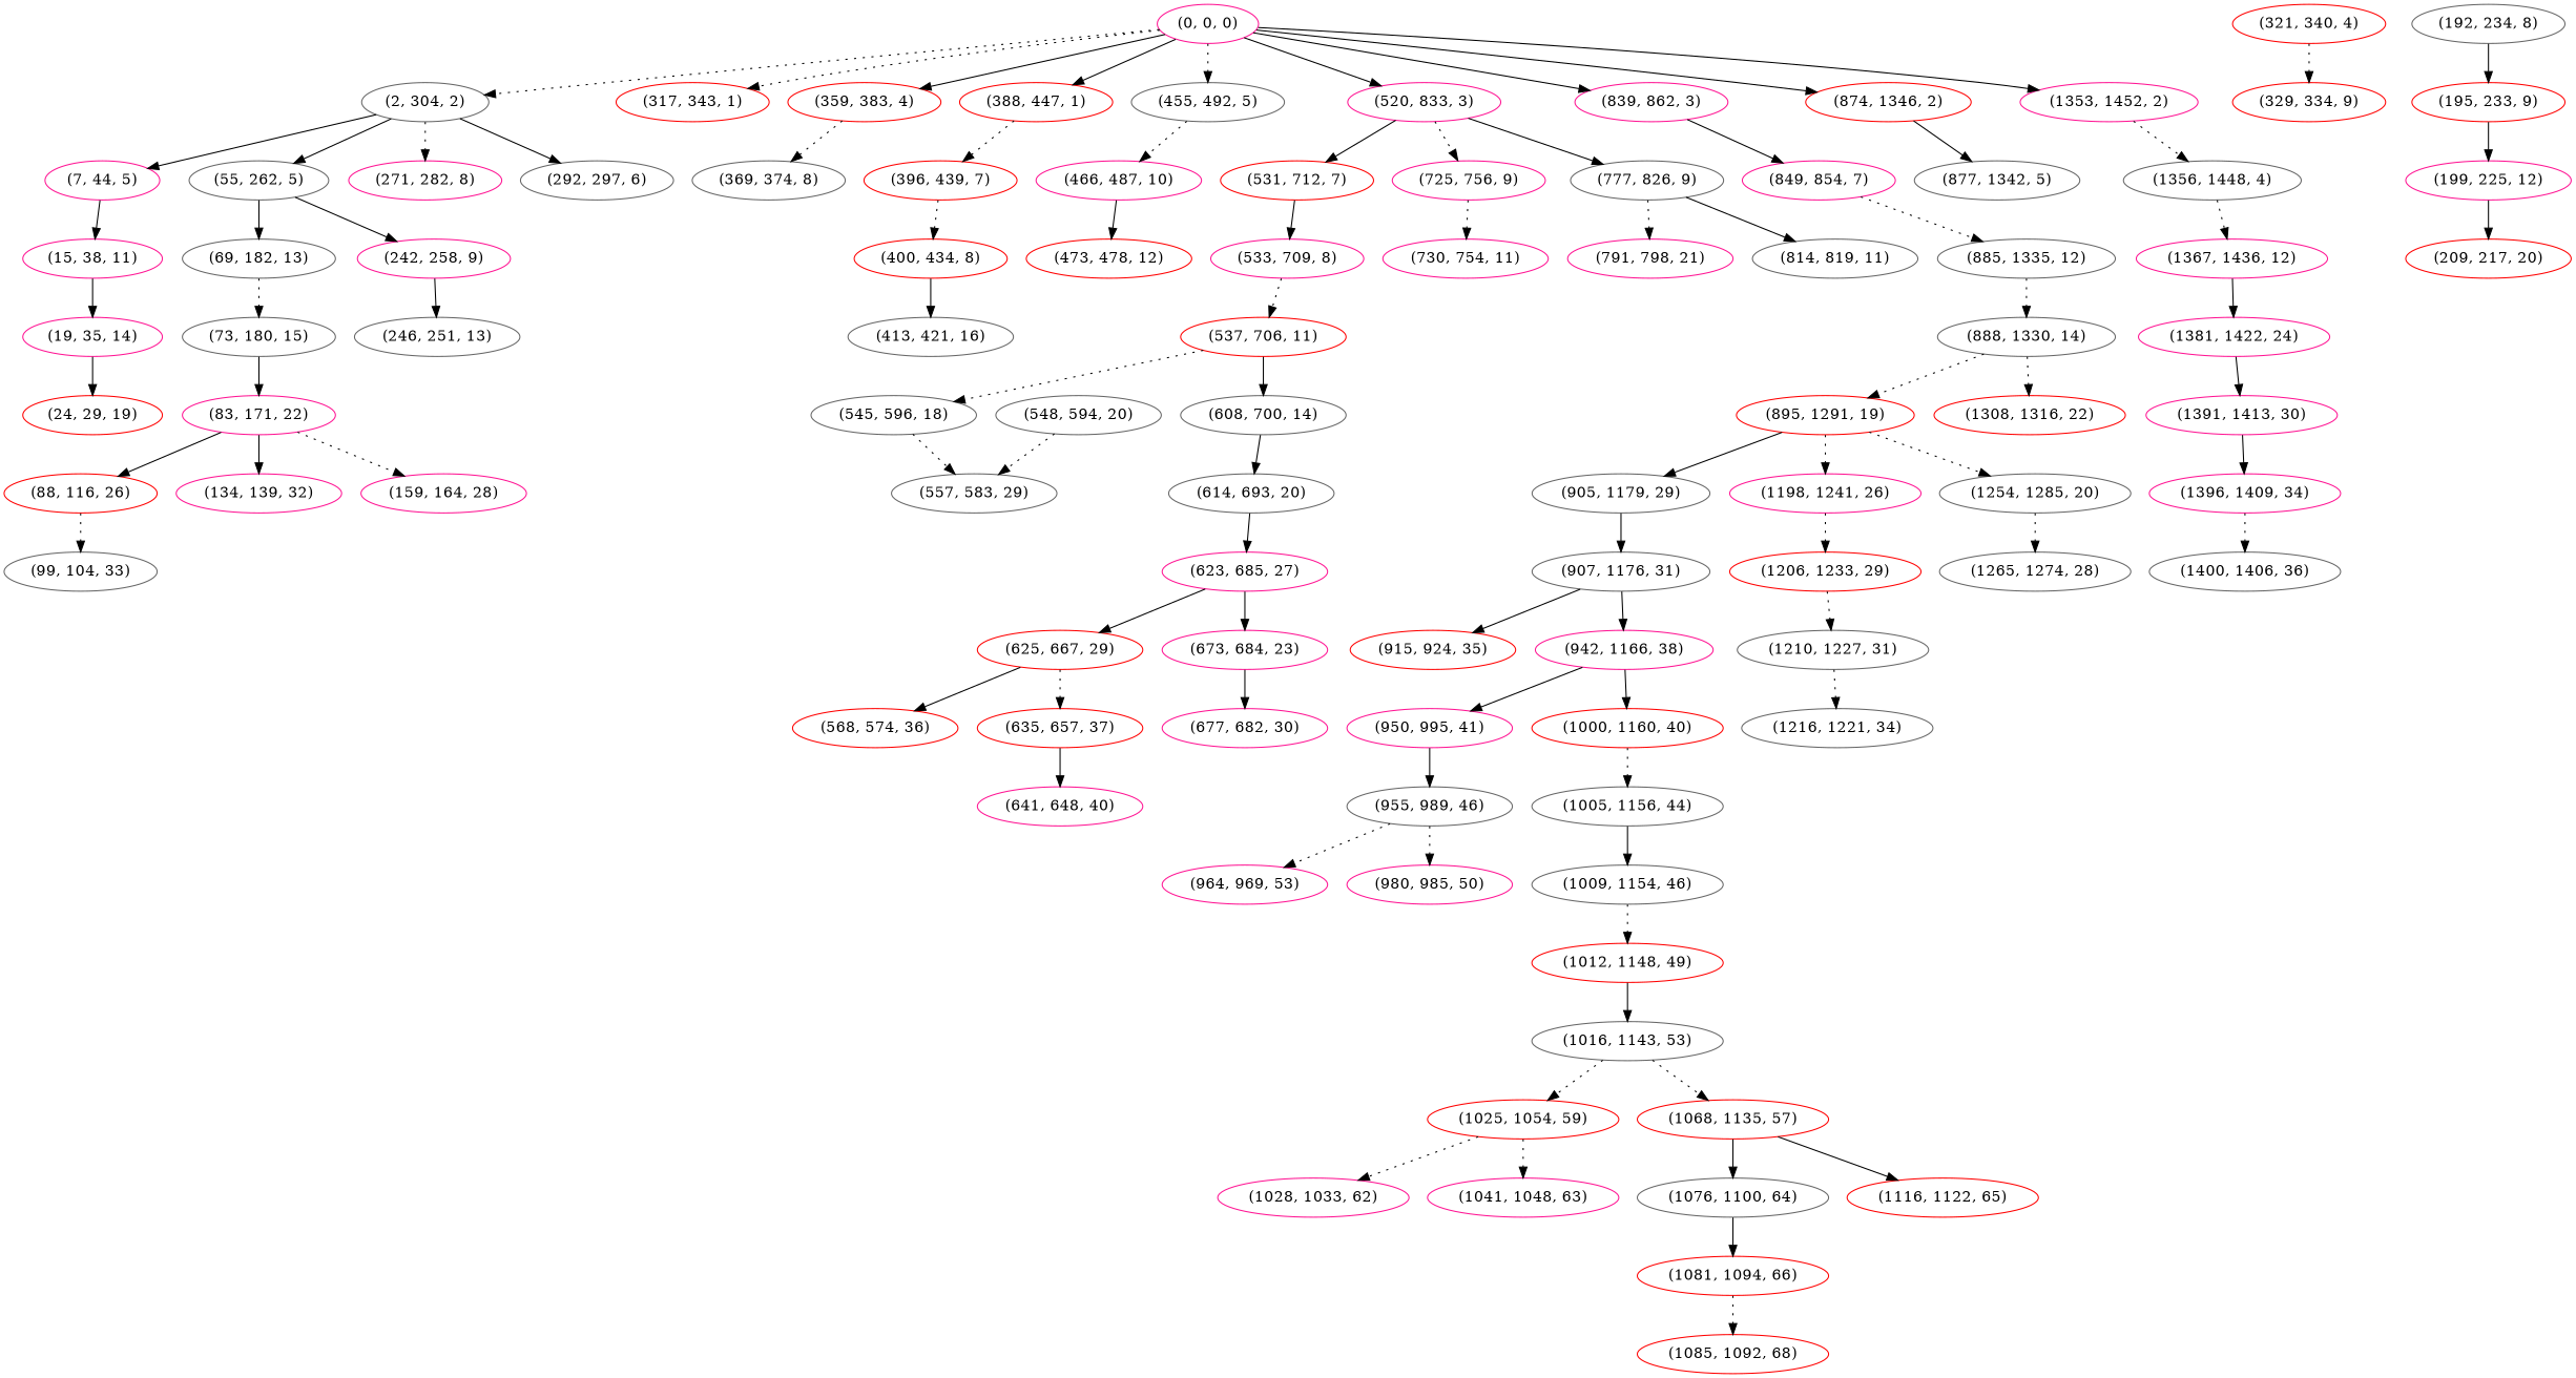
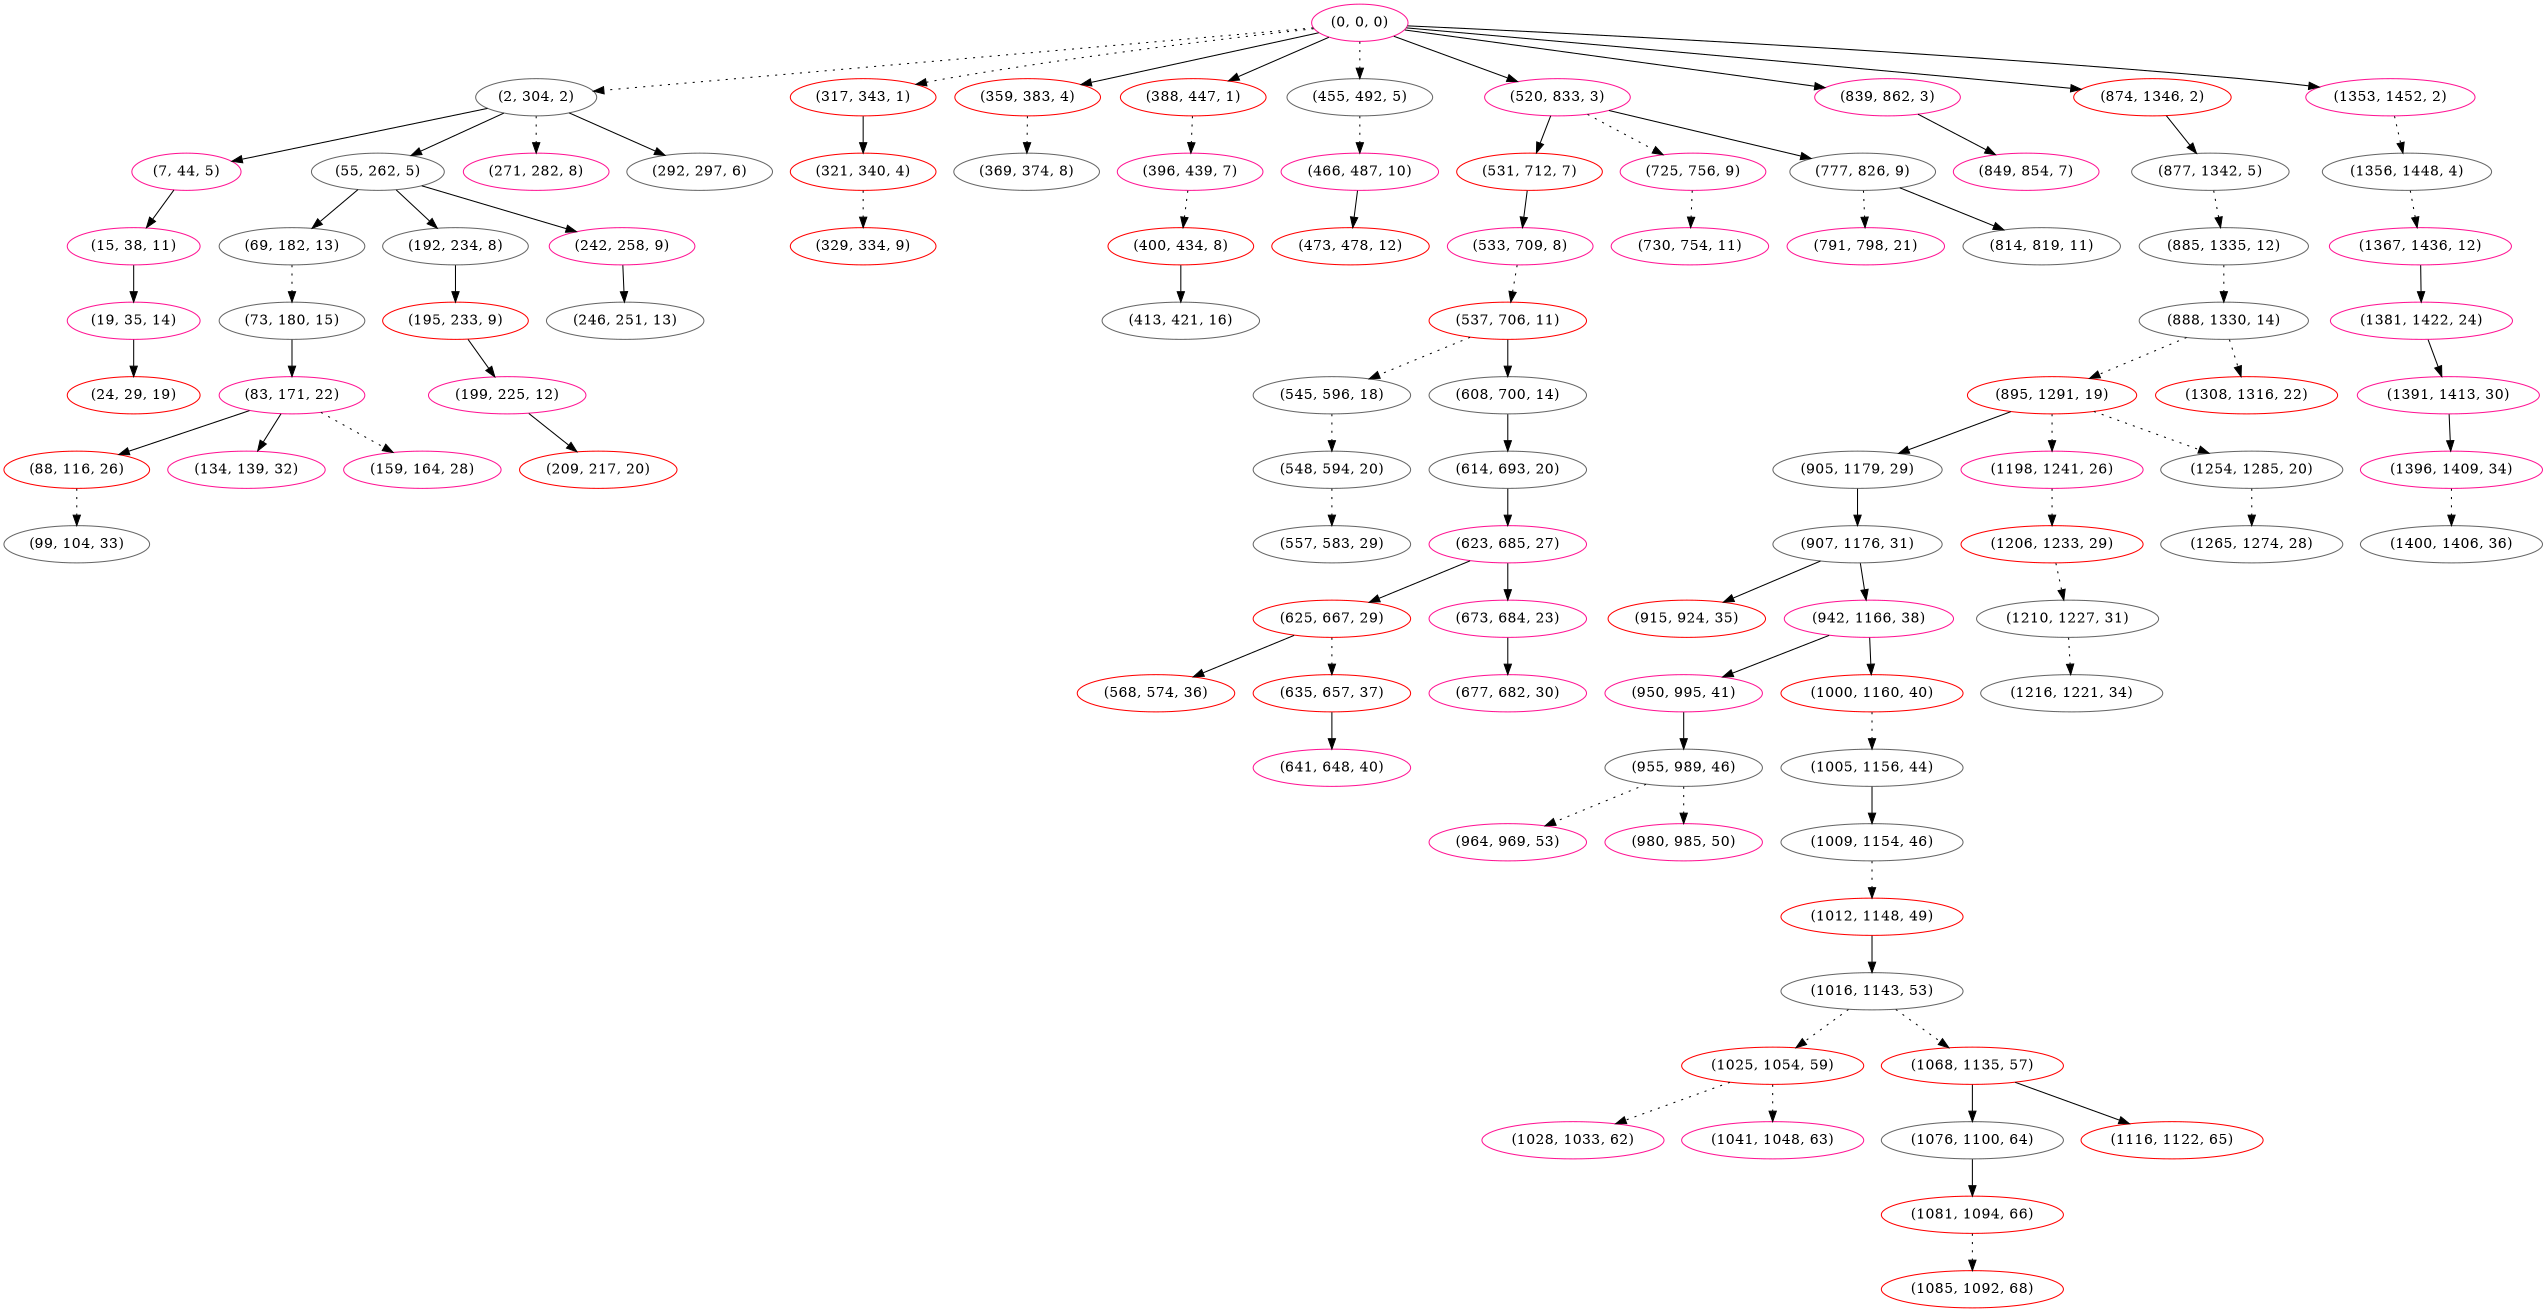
  digraph {
    node [color=gray40]
    edge [style=solid]
    "(2, 304, 2)"
    "(0, 0, 0)" [color=deeppink]
    "(317, 343, 1)" [color=red]
    "(359, 383, 4)" [color=red]
    "(388, 447, 1)" [color=red]
    "(455, 492, 5)"
    "(520, 833, 3)" [color=deeppink]
    "(839, 862, 3)" [color=deeppink]
    "(874, 1346, 2)" [color=red]
    "(1353, 1452, 2)" [color=deeppink]
    "(7, 44, 5)" [color=deeppink]
    "(55, 262, 5)"
    "(271, 282, 8)" [color=deeppink]
    "(292, 297, 6)"
    "(321, 340, 4)" [color=red]
    "(369, 374, 8)"
-   "(396, 439, 7)" [color=red]
+   "(396, 439, 7)" [color=deeppink]
    "(466, 487, 10)" [color=deeppink]
    "(531, 712, 7)" [color=red]
    "(725, 756, 9)" [color=deeppink]
    "(777, 826, 9)"
    "(849, 854, 7)" [color=deeppink]
    "(877, 1342, 5)"
    "(1356, 1448, 4)"
    "(15, 38, 11)" [color=deeppink]
    "(69, 182, 13)"
    "(192, 234, 8)"
    "(242, 258, 9)" [color=deeppink]
    "(19, 35, 14)" [color=deeppink]
    "(24, 29, 19)" [color=red]
    "(73, 180, 15)"
    "(195, 233, 9)" [color=red]
    "(246, 251, 13)"
    "(83, 171, 22)" [color=deeppink]
    "(88, 116, 26)" [color=red]
    "(134, 139, 32)" [color=deeppink]
    "(159, 164, 28)" [color=deeppink]
    "(99, 104, 33)"
    "(199, 225, 12)" [color=deeppink]
    "(209, 217, 20)" [color=red]
    "(329, 334, 9)" [color=red]
    "(400, 434, 8)" [color=red]
    "(413, 421, 16)"
    "(473, 478, 12)" [color=red]
    "(533, 709, 8)" [color=deeppink]
    "(730, 754, 11)" [color=deeppink]
    "(791, 798, 21)" [color=deeppink]
    "(814, 819, 11)"
    "(537, 706, 11)" [color=red]
    "(545, 596, 18)"
    "(608, 700, 14)"
    "(548, 594, 20)"
    "(614, 693, 20)"
    "(557, 583, 29)"
    "(568, 574, 36)" [color=red]
    "(623, 685, 27)" [color=deeppink]
    "(625, 667, 29)" [color=red]
    n58 [color=deeppink label="(673, 684, 23)"]
    "(635, 657, 37)" [color=red]
    "(677, 682, 30)" [color=deeppink]
    "(641, 648, 40)" [color=deeppink]
    "(885, 1335, 12)"
    "(888, 1330, 14)"
    "(895, 1291, 19)" [color=red]
    "(1308, 1316, 22)" [color=red]
    "(905, 1179, 29)"
    "(1198, 1241, 26)" [color=deeppink]
    "(1254, 1285, 20)"
    "(907, 1176, 31)"
    "(1206, 1233, 29)" [color=red]
    "(1265, 1274, 28)"
    "(915, 924, 35)" [color=red]
    "(942, 1166, 38)" [color=deeppink]
    "(950, 995, 41)" [color=deeppink]
    "(1000, 1160, 40)" [color=red]
    "(955, 989, 46)"
    "(1005, 1156, 44)"
    "(964, 969, 53)" [color=deeppink]
    "(980, 985, 50)" [color=deeppink]
    "(1009, 1154, 46)"
    "(1012, 1148, 49)" [color=red]
    "(1016, 1143, 53)"
    "(1025, 1054, 59)" [color=red]
    "(1068, 1135, 57)" [color=red]
    "(1028, 1033, 62)" [color=deeppink]
    "(1041, 1048, 63)" [color=deeppink]
    "(1076, 1100, 64)"
    "(1116, 1122, 65)" [color=red]
    "(1081, 1094, 66)" [color=red]
    "(1085, 1092, 68)" [color=red]
    "(1210, 1227, 31)"
    "(1216, 1221, 34)"
    "(1367, 1436, 12)" [color=deeppink]
    "(1381, 1422, 24)" [color=deeppink]
    "(1391, 1413, 30)" [color=deeppink]
    "(1396, 1409, 34)" [color=deeppink]
    "(1400, 1406, 36)"
    "(2, 304, 2)" -> "(7, 44, 5)"
    "(2, 304, 2)" -> "(55, 262, 5)"
    "(2, 304, 2)" -> "(271, 282, 8)" [style=dotted]
    "(2, 304, 2)" -> "(292, 297, 6)"
    "(0, 0, 0)" -> "(2, 304, 2)" [style=dotted]
    "(0, 0, 0)" -> "(317, 343, 1)" [style=dotted]
    "(0, 0, 0)" -> "(359, 383, 4)"
    "(0, 0, 0)" -> "(388, 447, 1)"
    "(0, 0, 0)" -> "(455, 492, 5)" [style=dotted]
    "(0, 0, 0)" -> "(520, 833, 3)"
    "(0, 0, 0)" -> "(839, 862, 3)"
    "(0, 0, 0)" -> "(874, 1346, 2)"
    "(0, 0, 0)" -> "(1353, 1452, 2)"
+   "(317, 343, 1)" -> "(321, 340, 4)"
    "(359, 383, 4)" -> "(369, 374, 8)" [style=dotted]
    "(388, 447, 1)" -> "(396, 439, 7)" [style=dotted]
    "(455, 492, 5)" -> "(466, 487, 10)" [style=dotted]
    "(520, 833, 3)" -> "(531, 712, 7)"
    "(520, 833, 3)" -> "(725, 756, 9)" [style=dotted]
    "(520, 833, 3)" -> "(777, 826, 9)"
    "(839, 862, 3)" -> "(849, 854, 7)"
    "(874, 1346, 2)" -> "(877, 1342, 5)"
    "(1353, 1452, 2)" -> "(1356, 1448, 4)" [style=dotted]
    "(7, 44, 5)" -> "(15, 38, 11)"
    "(55, 262, 5)" -> "(69, 182, 13)"
+   "(55, 262, 5)" -> "(192, 234, 8)"
    "(55, 262, 5)" -> "(242, 258, 9)"
    "(321, 340, 4)" -> "(329, 334, 9)" [style=dotted]
    "(396, 439, 7)" -> "(400, 434, 8)" [style=dotted]
    "(466, 487, 10)" -> "(473, 478, 12)"
    "(531, 712, 7)" -> "(533, 709, 8)"
    "(725, 756, 9)" -> "(730, 754, 11)" [style=dotted]
    "(777, 826, 9)" -> "(791, 798, 21)" [style=dotted]
    "(777, 826, 9)" -> "(814, 819, 11)"
-   "(849, 854, 7)" -> "(885, 1335, 12)" [style=dotted]
+   "(877, 1342, 5)" -> "(885, 1335, 12)" [style=dotted]
    "(1356, 1448, 4)" -> "(1367, 1436, 12)" [style=dotted]
    "(15, 38, 11)" -> "(19, 35, 14)"
    "(69, 182, 13)" -> "(73, 180, 15)" [style=dotted]
    "(192, 234, 8)" -> "(195, 233, 9)"
    "(242, 258, 9)" -> "(246, 251, 13)"
    "(19, 35, 14)" -> "(24, 29, 19)"
    "(73, 180, 15)" -> "(83, 171, 22)"
    "(195, 233, 9)" -> "(199, 225, 12)"
    "(83, 171, 22)" -> "(88, 116, 26)"
    "(83, 171, 22)" -> "(134, 139, 32)"
    "(83, 171, 22)" -> "(159, 164, 28)" [style=dotted]
    "(88, 116, 26)" -> "(99, 104, 33)" [style=dotted]
    "(199, 225, 12)" -> "(209, 217, 20)"
    "(400, 434, 8)" -> "(413, 421, 16)"
    "(533, 709, 8)" -> "(537, 706, 11)" [style=dotted]
    "(537, 706, 11)" -> "(545, 596, 18)" [style=dotted]
    "(537, 706, 11)" -> "(608, 700, 14)"
-   "(545, 596, 18)" -> "(557, 583, 29)" [style=dotted]
+   "(545, 596, 18)" -> "(548, 594, 20)" [style=dotted]
    "(608, 700, 14)" -> "(614, 693, 20)"
    "(548, 594, 20)" -> "(557, 583, 29)" [style=dotted]
    "(614, 693, 20)" -> "(623, 685, 27)"
    "(623, 685, 27)" -> "(625, 667, 29)"
    "(623, 685, 27)" -> n58
    "(625, 667, 29)" -> "(568, 574, 36)"
    "(625, 667, 29)" -> "(635, 657, 37)" [style=dotted]
    n58 -> "(677, 682, 30)"
    "(635, 657, 37)" -> "(641, 648, 40)"
    "(885, 1335, 12)" -> "(888, 1330, 14)" [style=dotted]
    "(888, 1330, 14)" -> "(895, 1291, 19)" [style=dotted]
    "(888, 1330, 14)" -> "(1308, 1316, 22)" [style=dotted]
    "(895, 1291, 19)" -> "(905, 1179, 29)"
    "(895, 1291, 19)" -> "(1198, 1241, 26)" [style=dotted]
    "(895, 1291, 19)" -> "(1254, 1285, 20)" [style=dotted]
    "(905, 1179, 29)" -> "(907, 1176, 31)"
    "(1198, 1241, 26)" -> "(1206, 1233, 29)" [style=dotted]
    "(1254, 1285, 20)" -> "(1265, 1274, 28)" [style=dotted]
    "(907, 1176, 31)" -> "(915, 924, 35)"
    "(907, 1176, 31)" -> "(942, 1166, 38)"
    "(1206, 1233, 29)" -> "(1210, 1227, 31)" [style=dotted]
    "(942, 1166, 38)" -> "(950, 995, 41)"
    "(942, 1166, 38)" -> "(1000, 1160, 40)"
    "(950, 995, 41)" -> "(955, 989, 46)"
    "(1000, 1160, 40)" -> "(1005, 1156, 44)" [style=dotted]
    "(955, 989, 46)" -> "(964, 969, 53)" [style=dotted]
    "(955, 989, 46)" -> "(980, 985, 50)" [style=dotted]
    "(1005, 1156, 44)" -> "(1009, 1154, 46)"
    "(1009, 1154, 46)" -> "(1012, 1148, 49)" [style=dotted]
    "(1012, 1148, 49)" -> "(1016, 1143, 53)"
    "(1016, 1143, 53)" -> "(1025, 1054, 59)" [style=dotted]
    "(1016, 1143, 53)" -> "(1068, 1135, 57)" [style=dotted]
    "(1025, 1054, 59)" -> "(1028, 1033, 62)" [style=dotted]
    "(1025, 1054, 59)" -> "(1041, 1048, 63)" [style=dotted]
    "(1068, 1135, 57)" -> "(1076, 1100, 64)"
    "(1068, 1135, 57)" -> "(1116, 1122, 65)"
    "(1076, 1100, 64)" -> "(1081, 1094, 66)"
    "(1081, 1094, 66)" -> "(1085, 1092, 68)" [style=dotted]
    "(1210, 1227, 31)" -> "(1216, 1221, 34)" [style=dotted]
    "(1367, 1436, 12)" -> "(1381, 1422, 24)"
    "(1381, 1422, 24)" -> "(1391, 1413, 30)"
    "(1391, 1413, 30)" -> "(1396, 1409, 34)"
    "(1396, 1409, 34)" -> "(1400, 1406, 36)" [style=dotted]
  }
